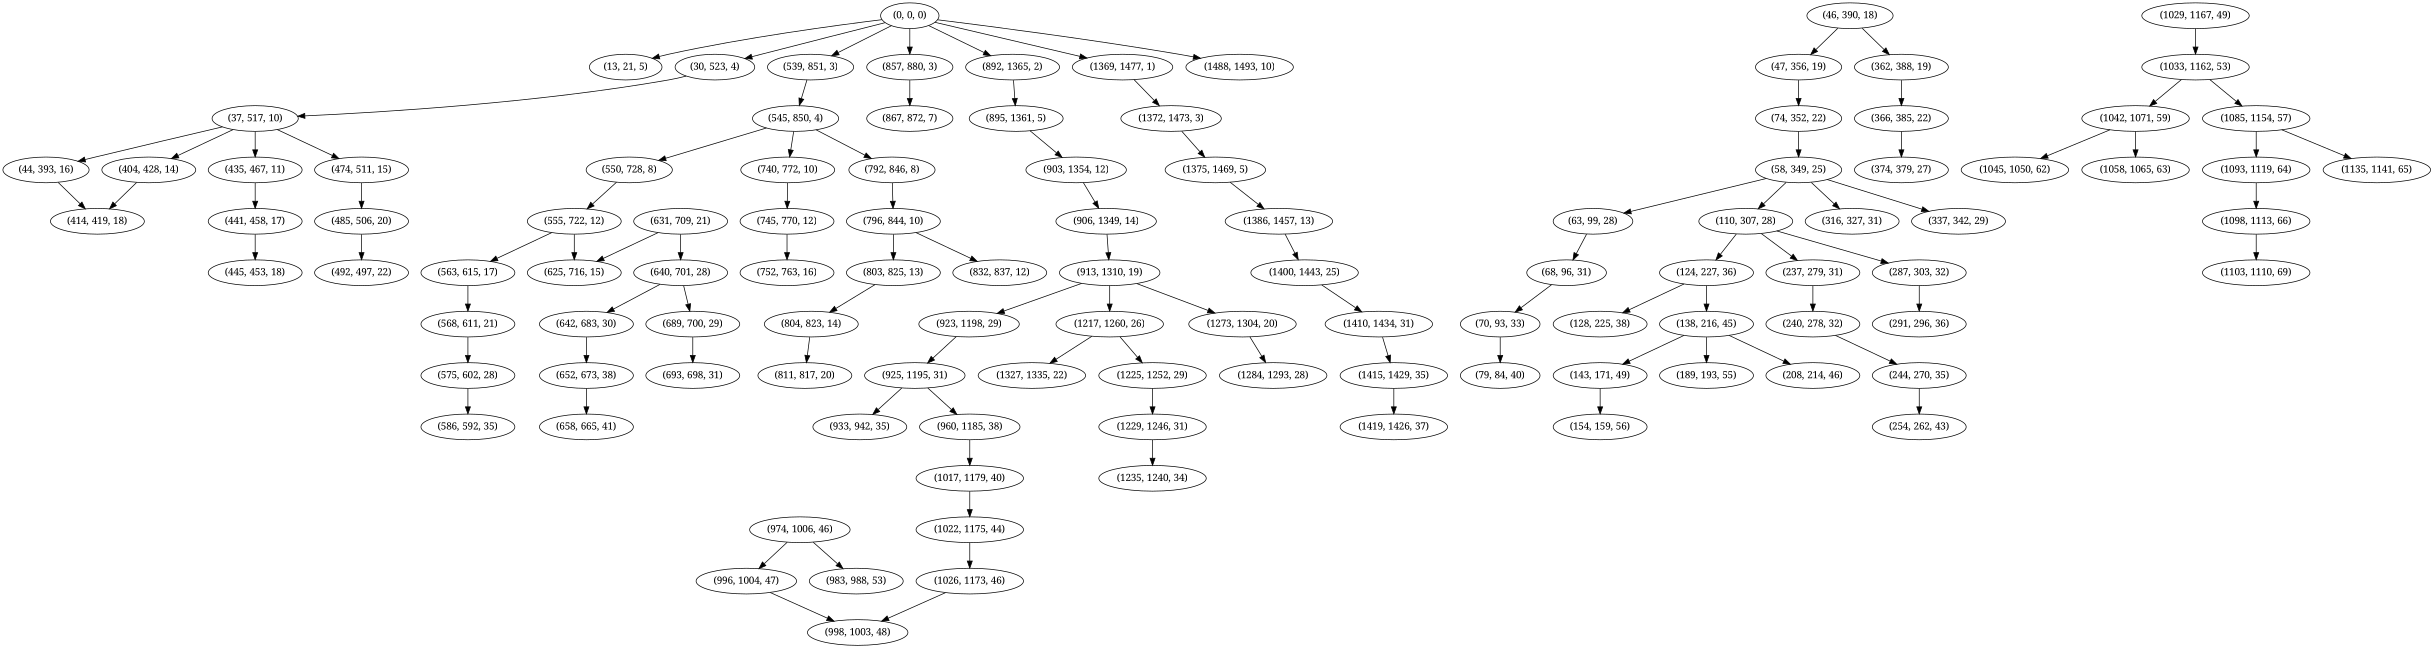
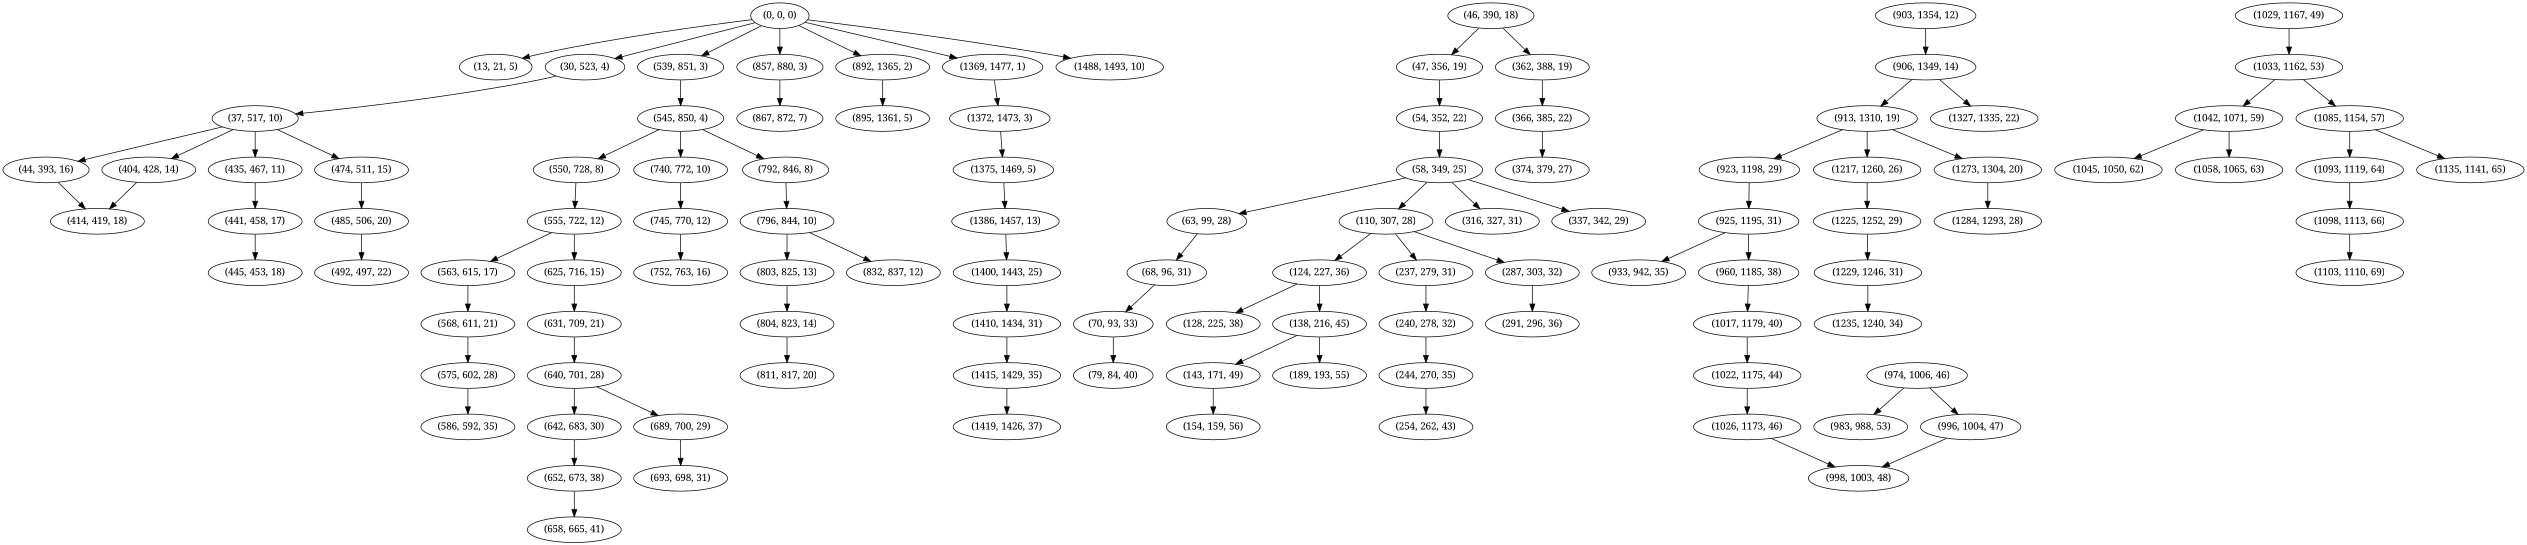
  digraph {
    fontname="Noto Serif"
    node [fontname="Noto Serif"]
    edge [fontname="Noto Serif"]
    "(0, 0, 0)"
    "(13, 21, 5)"
    "(30, 523, 4)"
    "(539, 851, 3)"
    "(857, 880, 3)"
    "(892, 1365, 2)"
    "(1369, 1477, 1)"
    "(1488, 1493, 10)"
    "(37, 517, 10)"
    "(545, 850, 4)"
    "(867, 872, 7)"
    "(895, 1361, 5)"
    "(1372, 1473, 3)"
    "(44, 393, 16)"
    "(404, 428, 14)"
    "(435, 467, 11)"
    "(474, 511, 15)"
    "(414, 419, 18)"
    "(441, 458, 17)"
    "(485, 506, 20)"
    "(46, 390, 18)"
    "(47, 356, 19)"
    "(362, 388, 19)"
-   "(54, 352, 22)" [label="(74, 352, 22)"]
+   "(54, 352, 22)"
    "(366, 385, 22)"
    "(58, 349, 25)"
    "(63, 99, 28)"
    "(110, 307, 28)"
    "(316, 327, 31)"
    "(337, 342, 29)"
    "(68, 96, 31)"
    "(124, 227, 36)"
    "(237, 279, 31)"
    "(287, 303, 32)"
    "(70, 93, 33)"
    "(79, 84, 40)"
    "(128, 225, 38)"
    "(138, 216, 45)"
    "(240, 278, 32)"
    "(291, 296, 36)"
    "(143, 171, 49)"
    "(189, 193, 55)"
-   "(208, 214, 46)"
    "(154, 159, 56)"
    "(244, 270, 35)"
    "(254, 262, 43)"
    "(374, 379, 27)"
    "(445, 453, 18)"
    "(492, 497, 22)"
    "(550, 728, 8)"
    "(740, 772, 10)"
    "(792, 846, 8)"
    "(555, 722, 12)"
    "(745, 770, 12)"
    "(796, 844, 10)"
    "(563, 615, 17)"
    "(625, 716, 15)"
    "(568, 611, 21)"
    "(631, 709, 21)"
    "(575, 602, 28)"
    "(586, 592, 35)"
    "(640, 701, 28)"
    "(642, 683, 30)"
    "(689, 700, 29)"
    "(652, 673, 38)"
    "(693, 698, 31)"
    "(658, 665, 41)"
    "(752, 763, 16)"
    "(803, 825, 13)"
    "(832, 837, 12)"
    "(804, 823, 14)"
    "(811, 817, 20)"
    "(903, 1354, 12)"
    "(906, 1349, 14)"
    "(913, 1310, 19)"
    "(1327, 1335, 22)"
    "(923, 1198, 29)"
    "(1217, 1260, 26)"
    "(1273, 1304, 20)"
    "(925, 1195, 31)"
    "(1225, 1252, 29)"
    "(1284, 1293, 28)"
    "(933, 942, 35)"
    "(960, 1185, 38)"
    "(1017, 1179, 40)"
    "(1022, 1175, 44)"
    "(974, 1006, 46)"
    "(983, 988, 53)"
    "(996, 1004, 47)"
    "(998, 1003, 48)"
    "(1026, 1173, 46)"
    "(1029, 1167, 49)"
    "(1033, 1162, 53)"
    "(1042, 1071, 59)"
    "(1085, 1154, 57)"
    "(1045, 1050, 62)"
    "(1058, 1065, 63)"
    "(1093, 1119, 64)"
    "(1135, 1141, 65)"
    "(1098, 1113, 66)"
    "(1103, 1110, 69)"
    "(1229, 1246, 31)"
    "(1235, 1240, 34)"
    "(1375, 1469, 5)"
    "(1386, 1457, 13)"
    "(1400, 1443, 25)"
    "(1410, 1434, 31)"
    "(1415, 1429, 35)"
    "(1419, 1426, 37)"
    "(0, 0, 0)" -> "(13, 21, 5)"
    "(0, 0, 0)" -> "(30, 523, 4)"
    "(0, 0, 0)" -> "(539, 851, 3)"
    "(0, 0, 0)" -> "(857, 880, 3)"
    "(0, 0, 0)" -> "(892, 1365, 2)"
    "(0, 0, 0)" -> "(1369, 1477, 1)"
    "(0, 0, 0)" -> "(1488, 1493, 10)"
    "(30, 523, 4)" -> "(37, 517, 10)"
    "(539, 851, 3)" -> "(545, 850, 4)"
    "(857, 880, 3)" -> "(867, 872, 7)"
    "(892, 1365, 2)" -> "(895, 1361, 5)"
    "(1369, 1477, 1)" -> "(1372, 1473, 3)"
    "(37, 517, 10)" -> "(44, 393, 16)"
    "(37, 517, 10)" -> "(404, 428, 14)"
    "(37, 517, 10)" -> "(435, 467, 11)"
    "(37, 517, 10)" -> "(474, 511, 15)"
    "(545, 850, 4)" -> "(550, 728, 8)"
    "(545, 850, 4)" -> "(740, 772, 10)"
    "(545, 850, 4)" -> "(792, 846, 8)"
-   "(895, 1361, 5)" -> "(903, 1354, 12)"
    "(1372, 1473, 3)" -> "(1375, 1469, 5)"
    "(44, 393, 16)" -> "(414, 419, 18)"
    "(404, 428, 14)" -> "(414, 419, 18)"
    "(435, 467, 11)" -> "(441, 458, 17)"
    "(474, 511, 15)" -> "(485, 506, 20)"
    "(441, 458, 17)" -> "(445, 453, 18)"
    "(485, 506, 20)" -> "(492, 497, 22)"
    "(46, 390, 18)" -> "(47, 356, 19)"
    "(46, 390, 18)" -> "(362, 388, 19)"
    "(47, 356, 19)" -> "(54, 352, 22)"
    "(362, 388, 19)" -> "(366, 385, 22)"
    "(54, 352, 22)" -> "(58, 349, 25)"
    "(366, 385, 22)" -> "(374, 379, 27)"
    "(58, 349, 25)" -> "(63, 99, 28)"
    "(58, 349, 25)" -> "(110, 307, 28)"
    "(58, 349, 25)" -> "(316, 327, 31)"
    "(58, 349, 25)" -> "(337, 342, 29)"
    "(63, 99, 28)" -> "(68, 96, 31)"
    "(110, 307, 28)" -> "(124, 227, 36)"
    "(110, 307, 28)" -> "(237, 279, 31)"
    "(110, 307, 28)" -> "(287, 303, 32)"
    "(68, 96, 31)" -> "(70, 93, 33)"
    "(124, 227, 36)" -> "(128, 225, 38)"
    "(124, 227, 36)" -> "(138, 216, 45)"
    "(237, 279, 31)" -> "(240, 278, 32)"
    "(287, 303, 32)" -> "(291, 296, 36)"
    "(70, 93, 33)" -> "(79, 84, 40)"
    "(138, 216, 45)" -> "(143, 171, 49)"
    "(138, 216, 45)" -> "(189, 193, 55)"
-   "(138, 216, 45)" -> "(208, 214, 46)"
    "(240, 278, 32)" -> "(244, 270, 35)"
    "(143, 171, 49)" -> "(154, 159, 56)"
    "(244, 270, 35)" -> "(254, 262, 43)"
    "(550, 728, 8)" -> "(555, 722, 12)"
    "(740, 772, 10)" -> "(745, 770, 12)"
    "(792, 846, 8)" -> "(796, 844, 10)"
    "(555, 722, 12)" -> "(563, 615, 17)"
    "(555, 722, 12)" -> "(625, 716, 15)"
    "(745, 770, 12)" -> "(752, 763, 16)"
    "(796, 844, 10)" -> "(803, 825, 13)"
    "(796, 844, 10)" -> "(832, 837, 12)"
    "(563, 615, 17)" -> "(568, 611, 21)"
-   "(631, 709, 21)" -> "(625, 716, 15)"
+   "(625, 716, 15)" -> "(631, 709, 21)"
    "(568, 611, 21)" -> "(575, 602, 28)"
    "(631, 709, 21)" -> "(640, 701, 28)"
    "(575, 602, 28)" -> "(586, 592, 35)"
    "(640, 701, 28)" -> "(642, 683, 30)"
    "(640, 701, 28)" -> "(689, 700, 29)"
    "(642, 683, 30)" -> "(652, 673, 38)"
    "(689, 700, 29)" -> "(693, 698, 31)"
    "(652, 673, 38)" -> "(658, 665, 41)"
    "(803, 825, 13)" -> "(804, 823, 14)"
    "(804, 823, 14)" -> "(811, 817, 20)"
    "(903, 1354, 12)" -> "(906, 1349, 14)"
    "(906, 1349, 14)" -> "(913, 1310, 19)"
-   "(1217, 1260, 26)" -> "(1327, 1335, 22)"
+   "(906, 1349, 14)" -> "(1327, 1335, 22)"
    "(913, 1310, 19)" -> "(923, 1198, 29)"
    "(913, 1310, 19)" -> "(1217, 1260, 26)"
    "(913, 1310, 19)" -> "(1273, 1304, 20)"
    "(923, 1198, 29)" -> "(925, 1195, 31)"
    "(1217, 1260, 26)" -> "(1225, 1252, 29)"
    "(1273, 1304, 20)" -> "(1284, 1293, 28)"
    "(925, 1195, 31)" -> "(933, 942, 35)"
    "(925, 1195, 31)" -> "(960, 1185, 38)"
    "(1225, 1252, 29)" -> "(1229, 1246, 31)"
    "(960, 1185, 38)" -> "(1017, 1179, 40)"
    "(1017, 1179, 40)" -> "(1022, 1175, 44)"
    "(1022, 1175, 44)" -> "(1026, 1173, 46)"
    "(974, 1006, 46)" -> "(983, 988, 53)"
    "(974, 1006, 46)" -> "(996, 1004, 47)"
    "(996, 1004, 47)" -> "(998, 1003, 48)"
    "(1026, 1173, 46)" -> "(998, 1003, 48)"
    "(1029, 1167, 49)" -> "(1033, 1162, 53)"
    "(1033, 1162, 53)" -> "(1042, 1071, 59)"
    "(1033, 1162, 53)" -> "(1085, 1154, 57)"
    "(1042, 1071, 59)" -> "(1045, 1050, 62)"
    "(1042, 1071, 59)" -> "(1058, 1065, 63)"
    "(1085, 1154, 57)" -> "(1093, 1119, 64)"
    "(1085, 1154, 57)" -> "(1135, 1141, 65)"
    "(1093, 1119, 64)" -> "(1098, 1113, 66)"
    "(1098, 1113, 66)" -> "(1103, 1110, 69)"
    "(1229, 1246, 31)" -> "(1235, 1240, 34)"
    "(1375, 1469, 5)" -> "(1386, 1457, 13)"
    "(1386, 1457, 13)" -> "(1400, 1443, 25)"
    "(1400, 1443, 25)" -> "(1410, 1434, 31)"
    "(1410, 1434, 31)" -> "(1415, 1429, 35)"
    "(1415, 1429, 35)" -> "(1419, 1426, 37)"
  }
